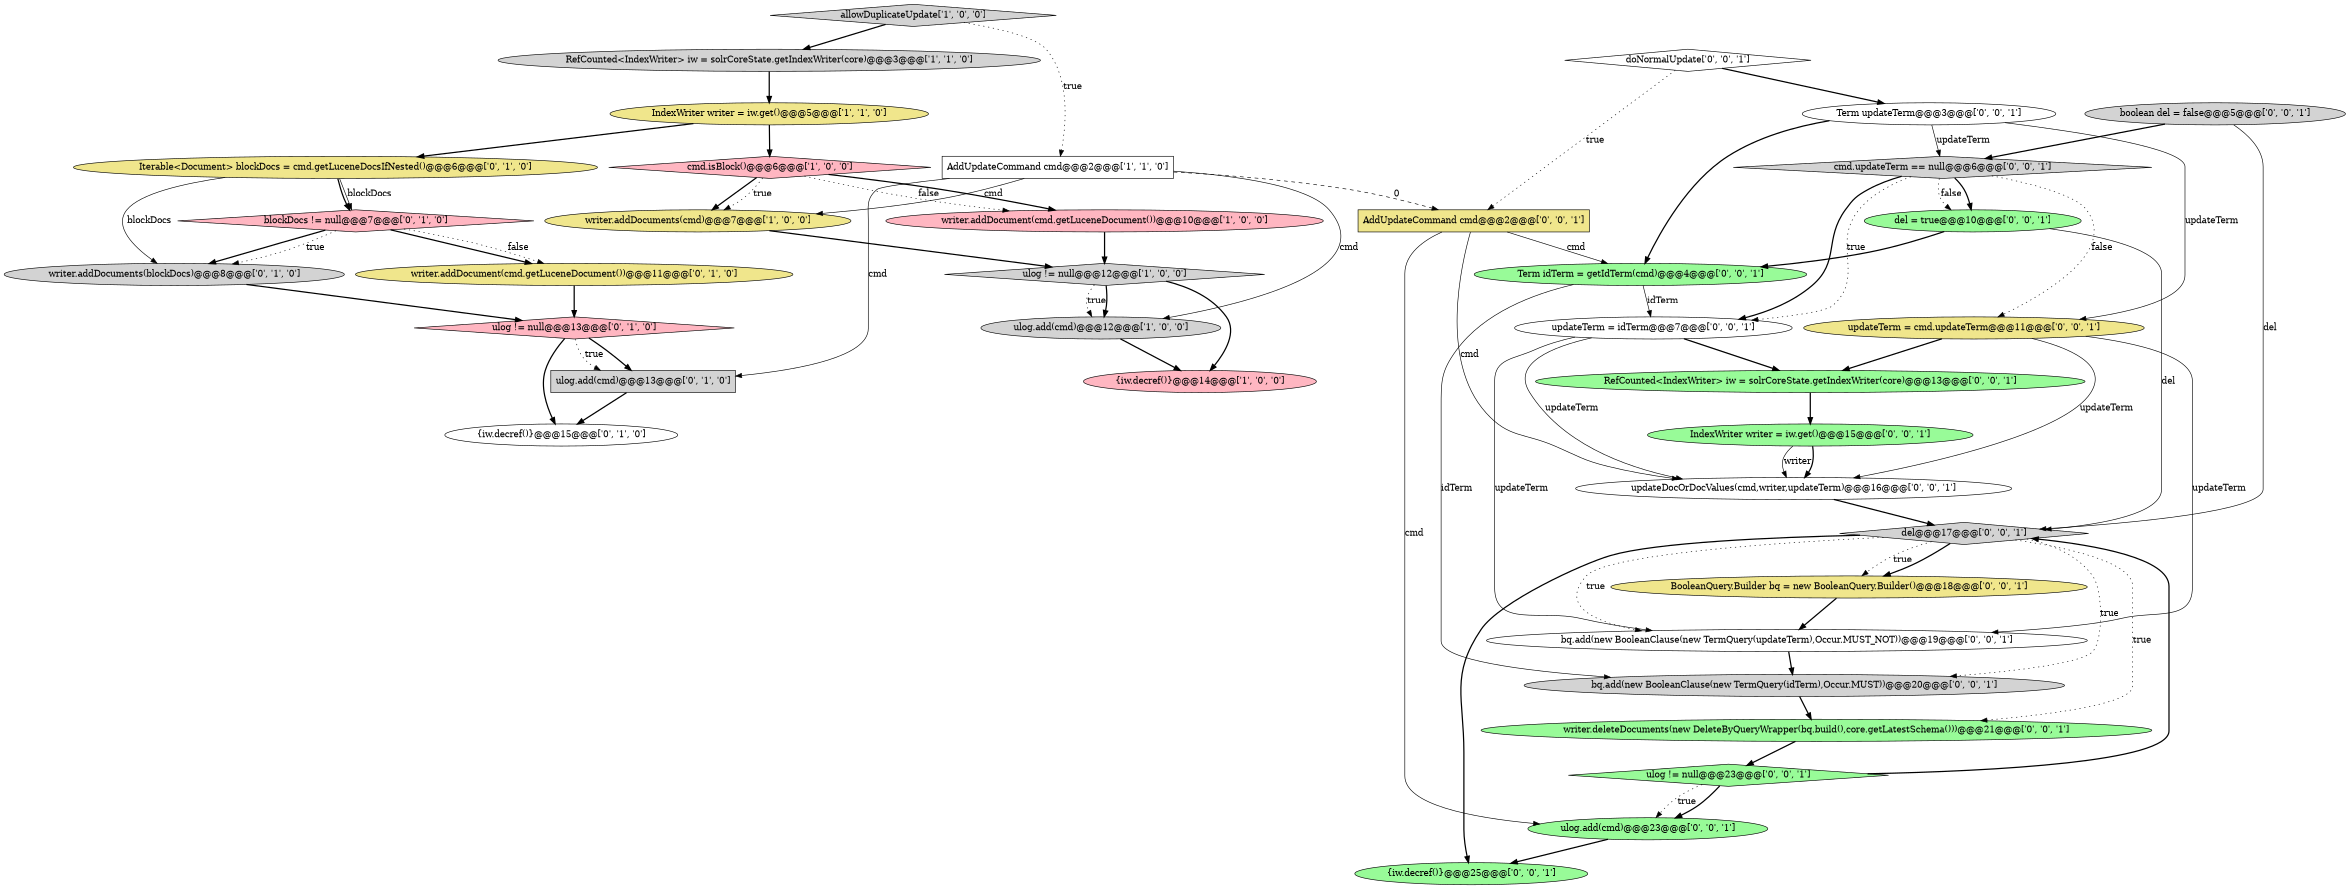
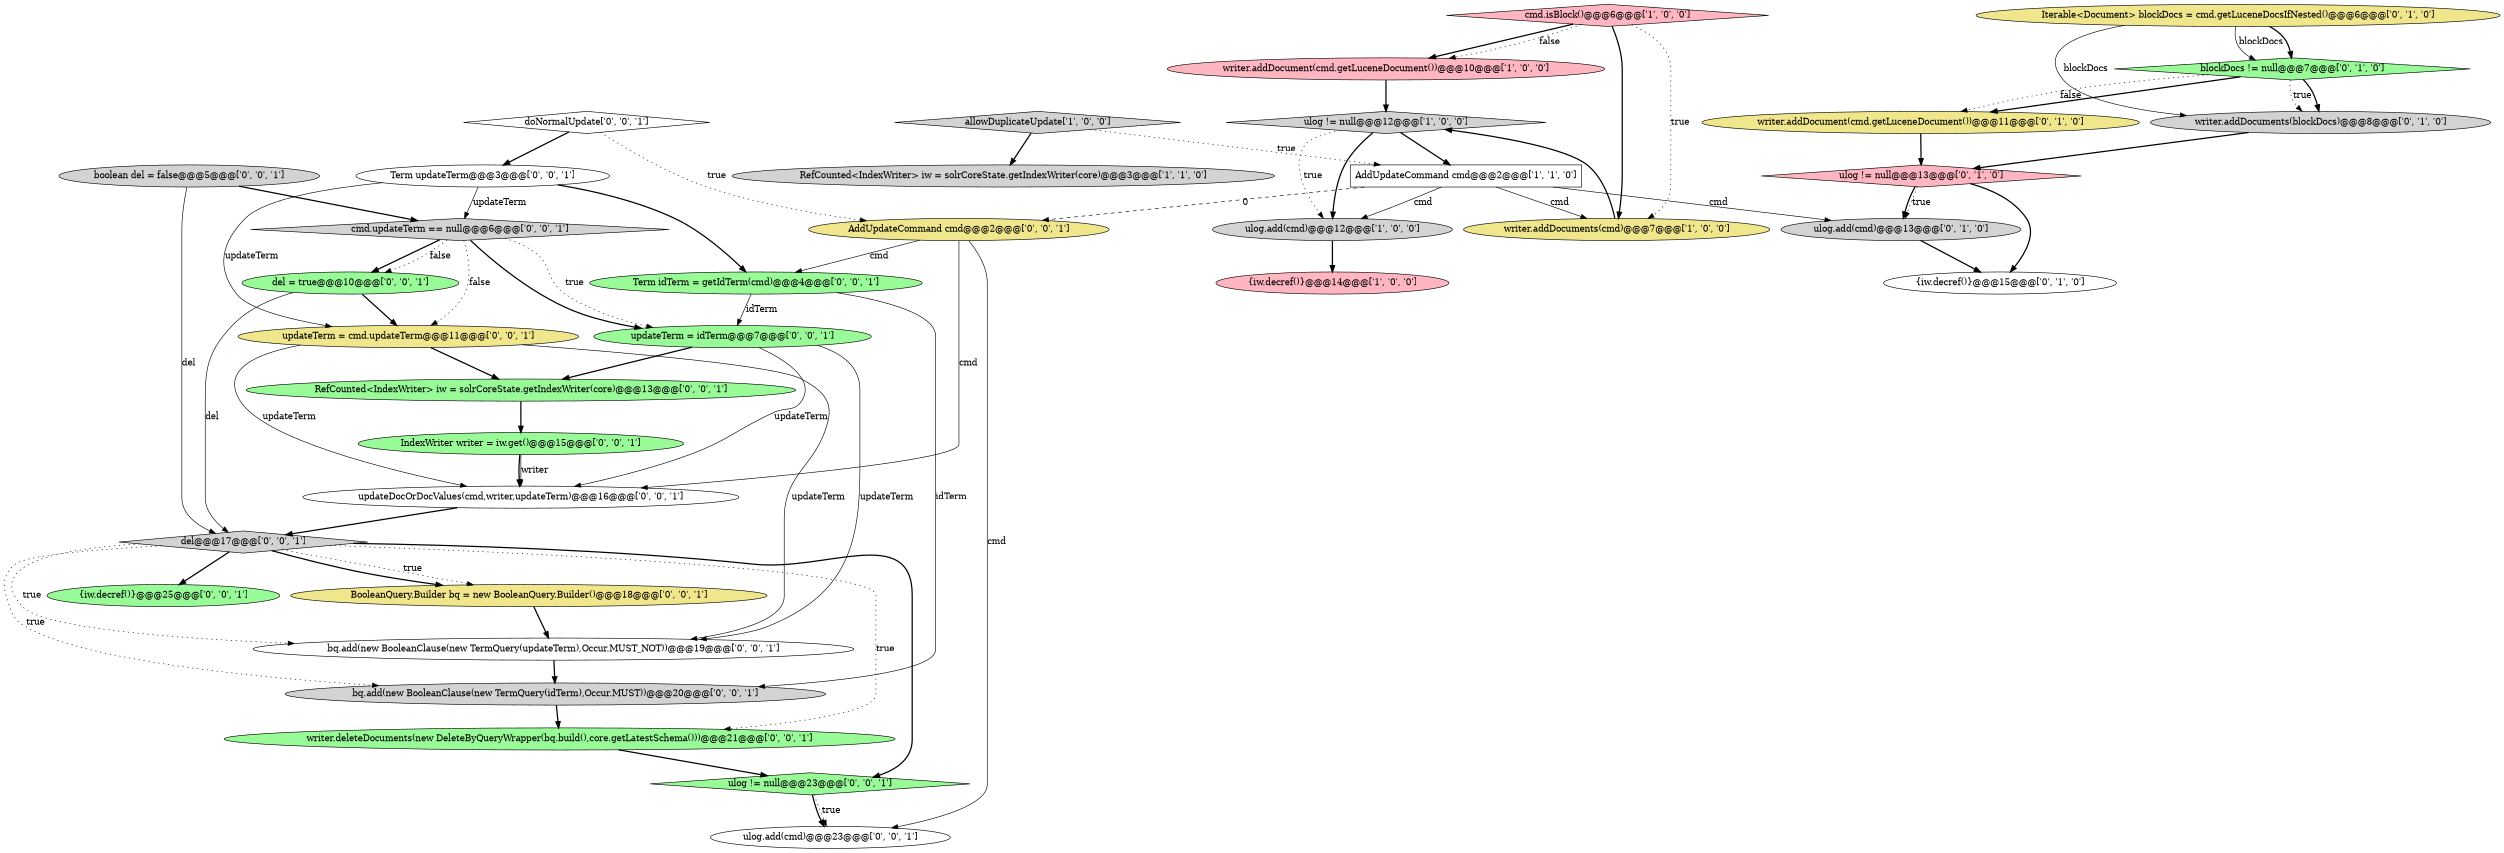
  digraph {
    node [fillcolor=lightgrey shape=ellipse style=filled]
    edge [style=bold]
    n1 [fillcolor=lightpink label="writer.addDocument(cmd.getLuceneDocument())@@@10@@@['1', '0', '0']"]
    n2 [label="ulog != null@@@12@@@['1', '0', '0']" shape=diamond]
    n3 [fillcolor=lightpink label="{iw.decref()}@@@14@@@['1', '0', '0']"]
    n4 [label="ulog.add(cmd)@@@12@@@['1', '0', '0']"]
    n5 [fillcolor=palegreen label="RefCounted<IndexWriter> iw = solrCoreState.getIndexWriter(core)@@@13@@@['0', '0', '1']"]
    n6 [fillcolor=palegreen label="IndexWriter writer = iw.get()@@@15@@@['0', '0', '1']"]
    n7 [fillcolor=white label="updateDocOrDocValues(cmd,writer,updateTerm)@@@16@@@['0', '0', '1']"]
-   n8 [fillcolor=khaki label="AddUpdateCommand cmd@@@2@@@['0', '0', '1']" shape=box]
+   n8 [fillcolor=khaki label="AddUpdateCommand cmd@@@2@@@['0', '0', '1']"]
    n9 [fillcolor=palegreen label="Term idTerm = getIdTerm(cmd)@@@4@@@['0', '0', '1']"]
-   n10 [fillcolor=palegreen label="ulog.add(cmd)@@@23@@@['0', '0', '1']"]
+   n10 [fillcolor=white label="ulog.add(cmd)@@@23@@@['0', '0', '1']"]
    n11 [label="bq.add(new BooleanClause(new TermQuery(idTerm),Occur.MUST))@@@20@@@['0', '0', '1']"]
-   n12 [fillcolor=white label="updateTerm = idTerm@@@7@@@['0', '0', '1']"]
+   n12 [fillcolor=palegreen label="updateTerm = idTerm@@@7@@@['0', '0', '1']"]
    n13 [fillcolor=palegreen label="{iw.decref()}@@@25@@@['0', '0', '1']"]
    n14 [label="del@@@17@@@['0', '0', '1']" shape=diamond]
    n15 [fillcolor=palegreen label="writer.deleteDocuments(new DeleteByQueryWrapper(bq.build(),core.getLatestSchema()))@@@21@@@['0', '0', '1']"]
    n16 [fillcolor=white label="bq.add(new BooleanClause(new TermQuery(updateTerm),Occur.MUST_NOT))@@@19@@@['0', '0', '1']"]
    n17 [label="boolean del = false@@@5@@@['0', '0', '1']"]
    n18 [label="cmd.updateTerm == null@@@6@@@['0', '0', '1']" shape=diamond]
    n19 [fillcolor=palegreen label="ulog != null@@@23@@@['0', '0', '1']" shape=diamond]
    n20 [fillcolor=khaki label="BooleanQuery.Builder bq = new BooleanQuery.Builder()@@@18@@@['0', '0', '1']"]
    n21 [fillcolor=white label="AddUpdateCommand cmd@@@2@@@['1', '1', '0']" shape=box]
    n22 [fillcolor=khaki label="writer.addDocuments(cmd)@@@7@@@['1', '0', '0']"]
-   n23 [label="ulog.add(cmd)@@@13@@@['0', '1', '0']" shape=box]
+   n23 [label="ulog.add(cmd)@@@13@@@['0', '1', '0']"]
    n24 [fillcolor=white label="{iw.decref()}@@@15@@@['0', '1', '0']"]
    n25 [fillcolor=white label="doNormalUpdate['0', '0', '1']" shape=diamond]
    n26 [fillcolor=white label="Term updateTerm@@@3@@@['0', '0', '1']"]
    n27 [fillcolor=khaki label="updateTerm = cmd.updateTerm@@@11@@@['0', '0', '1']"]
    n28 [fillcolor=palegreen label="del = true@@@10@@@['0', '0', '1']"]
    n29 [fillcolor=lightpink label="cmd.isBlock()@@@6@@@['1', '0', '0']" shape=diamond]
    n30 [fillcolor=khaki label="Iterable<Document> blockDocs = cmd.getLuceneDocsIfNested()@@@6@@@['0', '1', '0']"]
-   n31 [fillcolor=lightpink label="blockDocs != null@@@7@@@['0', '1', '0']" shape=diamond]
+   n31 [fillcolor=palegreen label="blockDocs != null@@@7@@@['0', '1', '0']" shape=diamond]
    n32 [label="writer.addDocuments(blockDocs)@@@8@@@['0', '1', '0']"]
    n33 [fillcolor=khaki label="writer.addDocument(cmd.getLuceneDocument())@@@11@@@['0', '1', '0']"]
    n34 [fillcolor=lightpink label="ulog != null@@@13@@@['0', '1', '0']" shape=diamond]
    n35 [label="allowDuplicateUpdate['1', '0', '0']" shape=diamond]
    n36 [label="RefCounted<IndexWriter> iw = solrCoreState.getIndexWriter(core)@@@3@@@['1', '1', '0']"]
-   n37 [fillcolor=khaki label="IndexWriter writer = iw.get()@@@5@@@['1', '1', '0']"]
    n1 -> n2
-   n2 -> n3
+   n2 -> n21
    n2 -> n4 [label=true style=dotted]
    n2 -> n4
    n4 -> n3
    n5 -> n6
    n6 -> n7 [label=writer style=solid]
    n6 -> n7
    n7 -> n14
    n8 -> n7 [label=cmd style=solid]
    n8 -> n9 [label=cmd style=solid]
    n8 -> n10 [label=cmd style=solid]
    n9 -> n11 [label=idTerm style=solid]
    n9 -> n12 [label=idTerm style=solid]
-   n10 -> n13
    n11 -> n15
    n12 -> n5
    n12 -> n7 [label=updateTerm style=solid]
    n12 -> n16 [label=updateTerm style=solid]
    n14 -> n11 [label=true style=dotted]
    n14 -> n13
    n14 -> n15 [label=true style=dotted]
    n14 -> n16 [label=true style=dotted]
-   n19 -> n14
+   n14 -> n19
    n14 -> n20 [label=true style=dotted]
    n14 -> n20
    n15 -> n19
    n16 -> n11
    n17 -> n14 [label=del style=solid]
    n17 -> n18
    n18 -> n12 [label=true style=dotted]
    n18 -> n12
    n18 -> n27 [label=false style=dotted]
    n18 -> n28
    n18 -> n28 [label=false style=dotted]
    n19 -> n10 [label=true style=dotted]
    n19 -> n10
    n20 -> n16
    n21 -> n4 [label=cmd style=solid]
    n21 -> n8 [label=0 style=dashed]
    n21 -> n22 [label=cmd style=solid]
    n21 -> n23 [label=cmd style=solid]
    n22 -> n2
    n23 -> n24
    n25 -> n8 [label=true style=dotted]
    n25 -> n26
    n26 -> n9
    n26 -> n18 [label=updateTerm style=solid]
    n26 -> n27 [label=updateTerm style=solid]
    n27 -> n5
    n27 -> n7 [label=updateTerm style=solid]
    n27 -> n16 [label=updateTerm style=solid]
    n28 -> n14 [label=del style=solid]
-   n28 -> n9
+   n28 -> n27
    n29 -> n1
    n29 -> n1 [label=false style=dotted]
    n29 -> n22
    n29 -> n22 [label=true style=dotted]
    n30 -> n31 [label=blockDocs style=solid]
    n30 -> n31
    n30 -> n32 [label=blockDocs style=solid]
    n31 -> n32 [label=true style=dotted]
    n31 -> n32
    n31 -> n33
    n31 -> n33 [label=false style=dotted]
    n32 -> n34
    n33 -> n34
    n34 -> n23
    n34 -> n23 [label=true style=dotted]
    n34 -> n24
    n35 -> n21 [label=true style=dotted]
    n35 -> n36
-   n36 -> n37
-   n37 -> n29
-   n37 -> n30
  }
